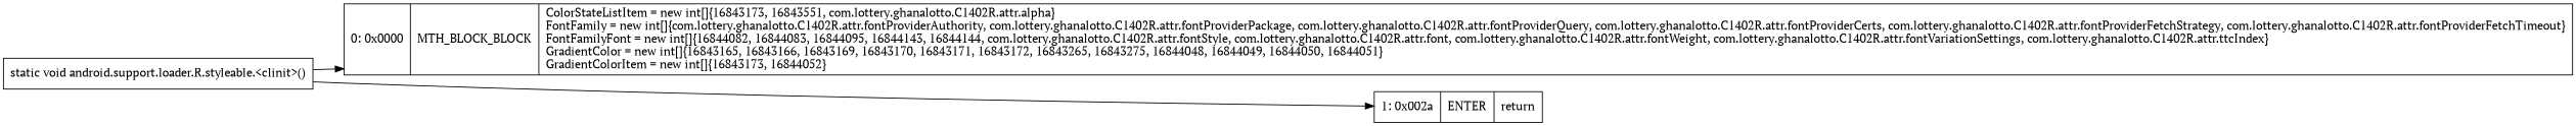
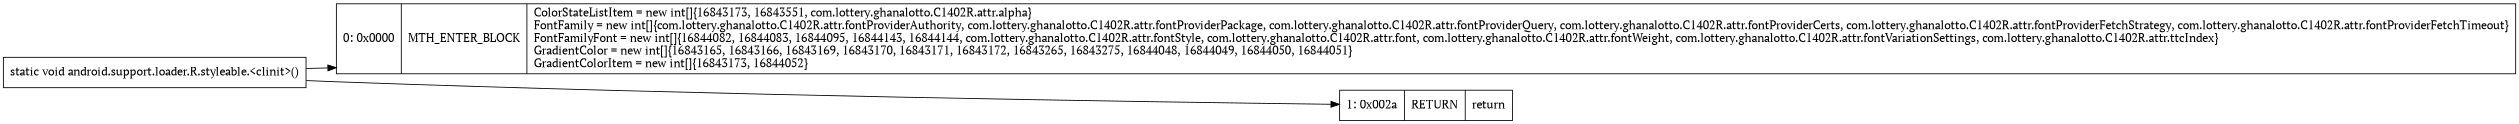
  digraph {
    fontname="PT Serif"
    rankdir=LR
    node [fontname="PT Serif" shape=record]
    edge [fontname="PT Serif"]
-   n1 [label="{0\:\ 0x0000|MTH_BLOCK_BLOCK\l|ColorStateListItem = new int[]\{16843173, 16843551, com.lottery.ghanalotto.C1402R.attr.alpha\}\lFontFamily = new int[]\{com.lottery.ghanalotto.C1402R.attr.fontProviderAuthority, com.lottery.ghanalotto.C1402R.attr.fontProviderPackage, com.lottery.ghanalotto.C1402R.attr.fontProviderQuery, com.lottery.ghanalotto.C1402R.attr.fontProviderCerts, com.lottery.ghanalotto.C1402R.attr.fontProviderFetchStrategy, com.lottery.ghanalotto.C1402R.attr.fontProviderFetchTimeout\}\lFontFamilyFont = new int[]\{16844082, 16844083, 16844095, 16844143, 16844144, com.lottery.ghanalotto.C1402R.attr.fontStyle, com.lottery.ghanalotto.C1402R.attr.font, com.lottery.ghanalotto.C1402R.attr.fontWeight, com.lottery.ghanalotto.C1402R.attr.fontVariationSettings, com.lottery.ghanalotto.C1402R.attr.ttcIndex\}\lGradientColor = new int[]\{16843165, 16843166, 16843169, 16843170, 16843171, 16843172, 16843265, 16843275, 16844048, 16844049, 16844050, 16844051\}\lGradientColorItem = new int[]\{16843173, 16844052\}\l}"]
-   n2 [label="{1\:\ 0x002a|ENTER\l|return\l}"]
+   n1 [label="{0\:\ 0x0000|MTH_ENTER_BLOCK\l|ColorStateListItem = new int[]\{16843173, 16843551, com.lottery.ghanalotto.C1402R.attr.alpha\}\lFontFamily = new int[]\{com.lottery.ghanalotto.C1402R.attr.fontProviderAuthority, com.lottery.ghanalotto.C1402R.attr.fontProviderPackage, com.lottery.ghanalotto.C1402R.attr.fontProviderQuery, com.lottery.ghanalotto.C1402R.attr.fontProviderCerts, com.lottery.ghanalotto.C1402R.attr.fontProviderFetchStrategy, com.lottery.ghanalotto.C1402R.attr.fontProviderFetchTimeout\}\lFontFamilyFont = new int[]\{16844082, 16844083, 16844095, 16844143, 16844144, com.lottery.ghanalotto.C1402R.attr.fontStyle, com.lottery.ghanalotto.C1402R.attr.font, com.lottery.ghanalotto.C1402R.attr.fontWeight, com.lottery.ghanalotto.C1402R.attr.fontVariationSettings, com.lottery.ghanalotto.C1402R.attr.ttcIndex\}\lGradientColor = new int[]\{16843165, 16843166, 16843169, 16843170, 16843171, 16843172, 16843265, 16843275, 16844048, 16844049, 16844050, 16844051\}\lGradientColorItem = new int[]\{16843173, 16844052\}\l}"]
+   n2 [label="{1\:\ 0x002a|RETURN\l|return\l}"]
    n3 [label="{static void android.support.loader.R.styleable.\<clinit\>() }"]
    n3 -> n1
    n3 -> n2
  }
